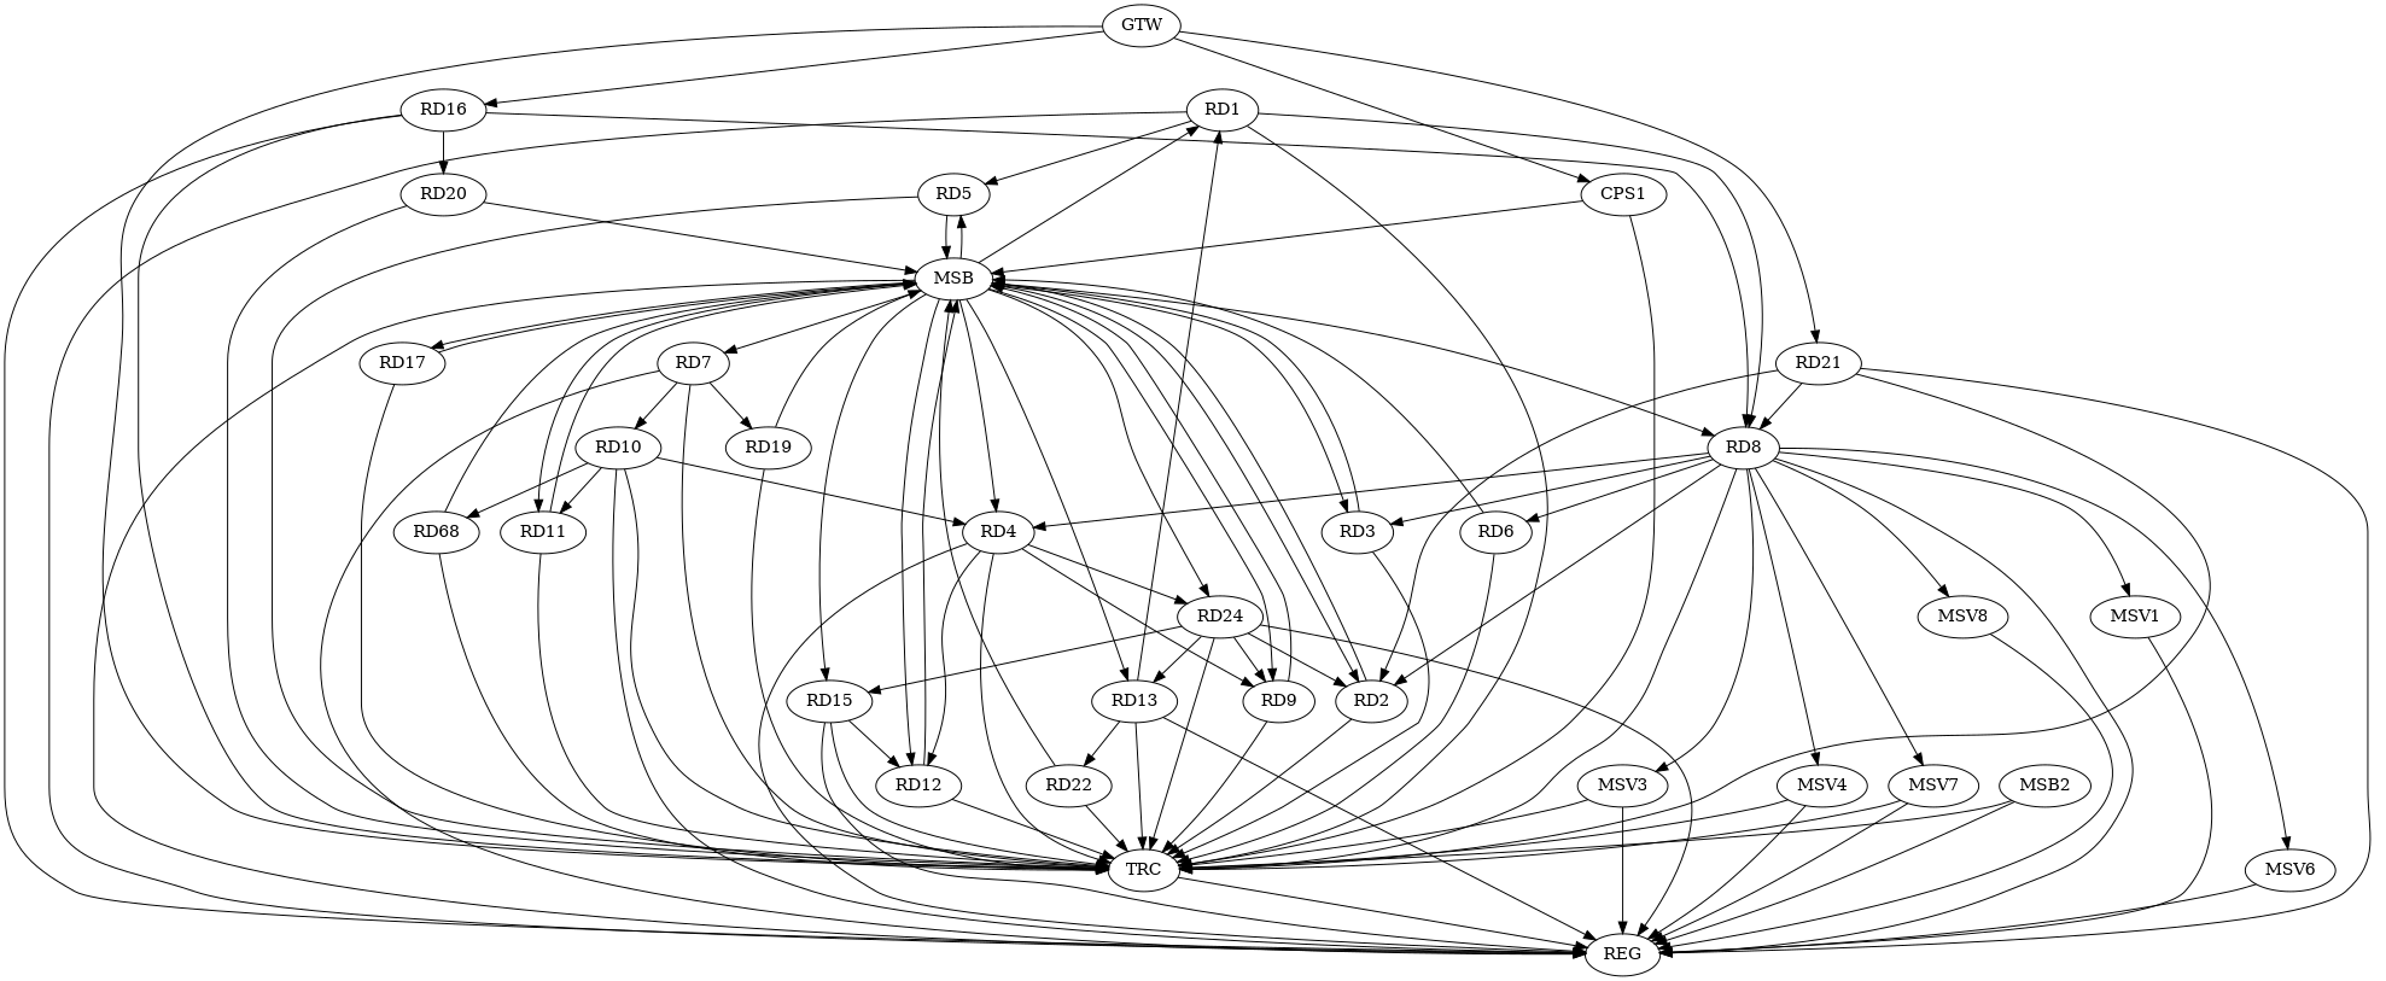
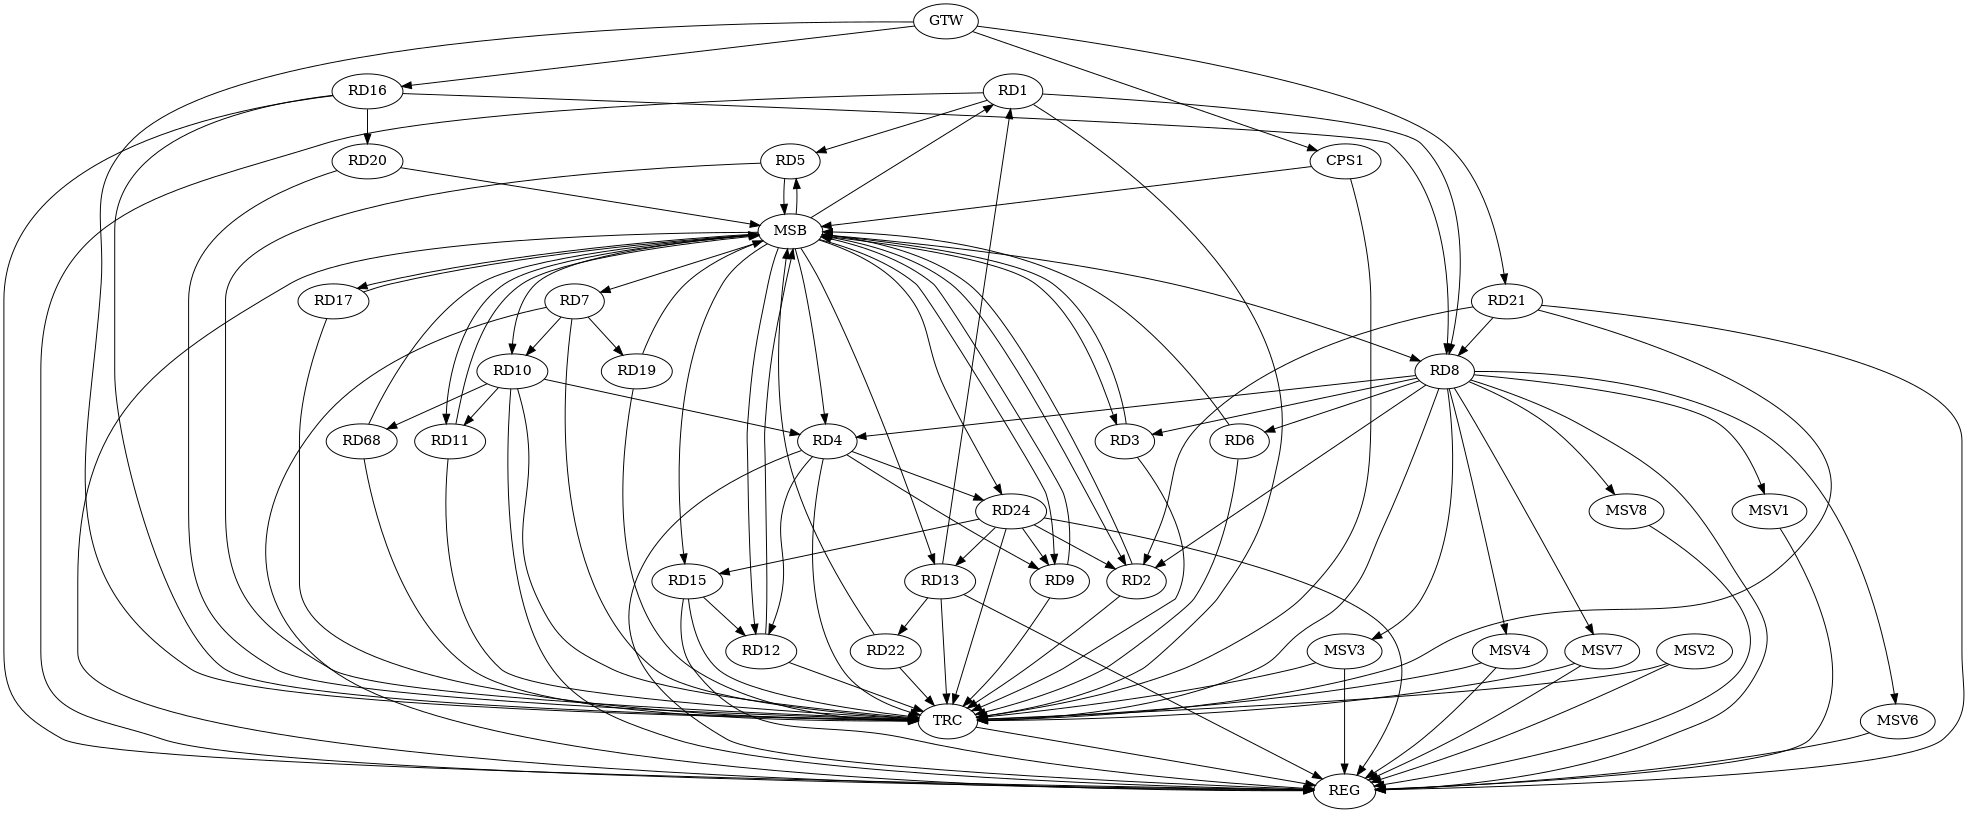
  strict digraph {
    n1 [label=RD1]
    n2 [label=RD5]
    n3 [label=RD8]
    n4 [label=REG]
    n5 [label=TRC]
    n6 [label=MSB]
    n7 [label=RD2]
    n8 [label=RD3]
    n9 [label=RD4]
    n10 [label=RD6]
    n11 [label=MSV1]
    n12 [label=MSV3]
    n13 [label=MSV4]
    n14 [label=MSV6]
    n15 [label=MSV7]
    n16 [label=MSV8]
    n17 [label=RD9]
    n18 [label=RD12]
    n19 [label=RD24]
    n20 [label=RD7]
    n21 [label=RD10]
    n22 [label=RD11]
    n23 [label=RD13]
    n24 [label=RD15]
    n25 [label=RD17]
    n26 [label=RD19]
    n27 [label=RD68]
-   n28 [label=MSB2]
+   n28 [label=MSV2]
    n29 [label=RD22]
    n30 [label=RD16]
    n31 [label=RD20]
    n32 [label=RD21]
    n33 [label=CPS1]
    n34 [label=GTW]
    n1 -> n2
    n1 -> n3
    n1 -> n4
    n1 -> n5
    n2 -> n5
    n2 -> n6
    n3 -> n4
    n3 -> n5
    n3 -> n7
    n3 -> n8
    n3 -> n9
    n3 -> n10
    n3 -> n11
    n3 -> n12
    n3 -> n13
    n3 -> n14
    n3 -> n15
    n3 -> n16
    n5 -> n4
    n6 -> n1
    n6 -> n2
    n6 -> n3
    n6 -> n4
    n6 -> n7
    n6 -> n8
    n6 -> n9
    n6 -> n17
    n6 -> n18
    n6 -> n19
    n6 -> n20
+   n6 -> n21
    n6 -> n22
    n6 -> n23
    n6 -> n24
    n6 -> n25
    n7 -> n5
    n7 -> n6
    n8 -> n5
    n8 -> n6
    n9 -> n4
    n9 -> n5
    n9 -> n17
    n9 -> n18
    n9 -> n19
    n10 -> n5
    n10 -> n6
    n11 -> n4
    n12 -> n4
    n12 -> n5
    n13 -> n4
    n13 -> n5
    n14 -> n4
    n15 -> n4
    n15 -> n5
    n16 -> n4
    n17 -> n5
    n17 -> n6
    n18 -> n5
    n18 -> n6
    n19 -> n4
    n19 -> n5
    n19 -> n7
    n19 -> n17
    n19 -> n23
    n19 -> n24
    n20 -> n4
    n20 -> n5
    n20 -> n21
    n20 -> n26
    n21 -> n4
    n21 -> n5
    n21 -> n9
    n21 -> n22
    n21 -> n27
    n22 -> n5
    n22 -> n6
    n23 -> n1
    n23 -> n4
    n23 -> n5
    n23 -> n29
    n24 -> n4
    n24 -> n5
    n24 -> n18
    n25 -> n5
    n25 -> n6
    n26 -> n5
    n26 -> n6
    n27 -> n5
    n27 -> n6
    n28 -> n4
    n28 -> n5
    n29 -> n5
    n29 -> n6
    n30 -> n3
    n30 -> n4
    n30 -> n5
    n30 -> n31
    n31 -> n5
    n31 -> n6
    n32 -> n3
    n32 -> n4
    n32 -> n5
    n32 -> n7
    n33 -> n5
    n33 -> n6
    n34 -> n5
    n34 -> n30
    n34 -> n32
    n34 -> n33
  }
